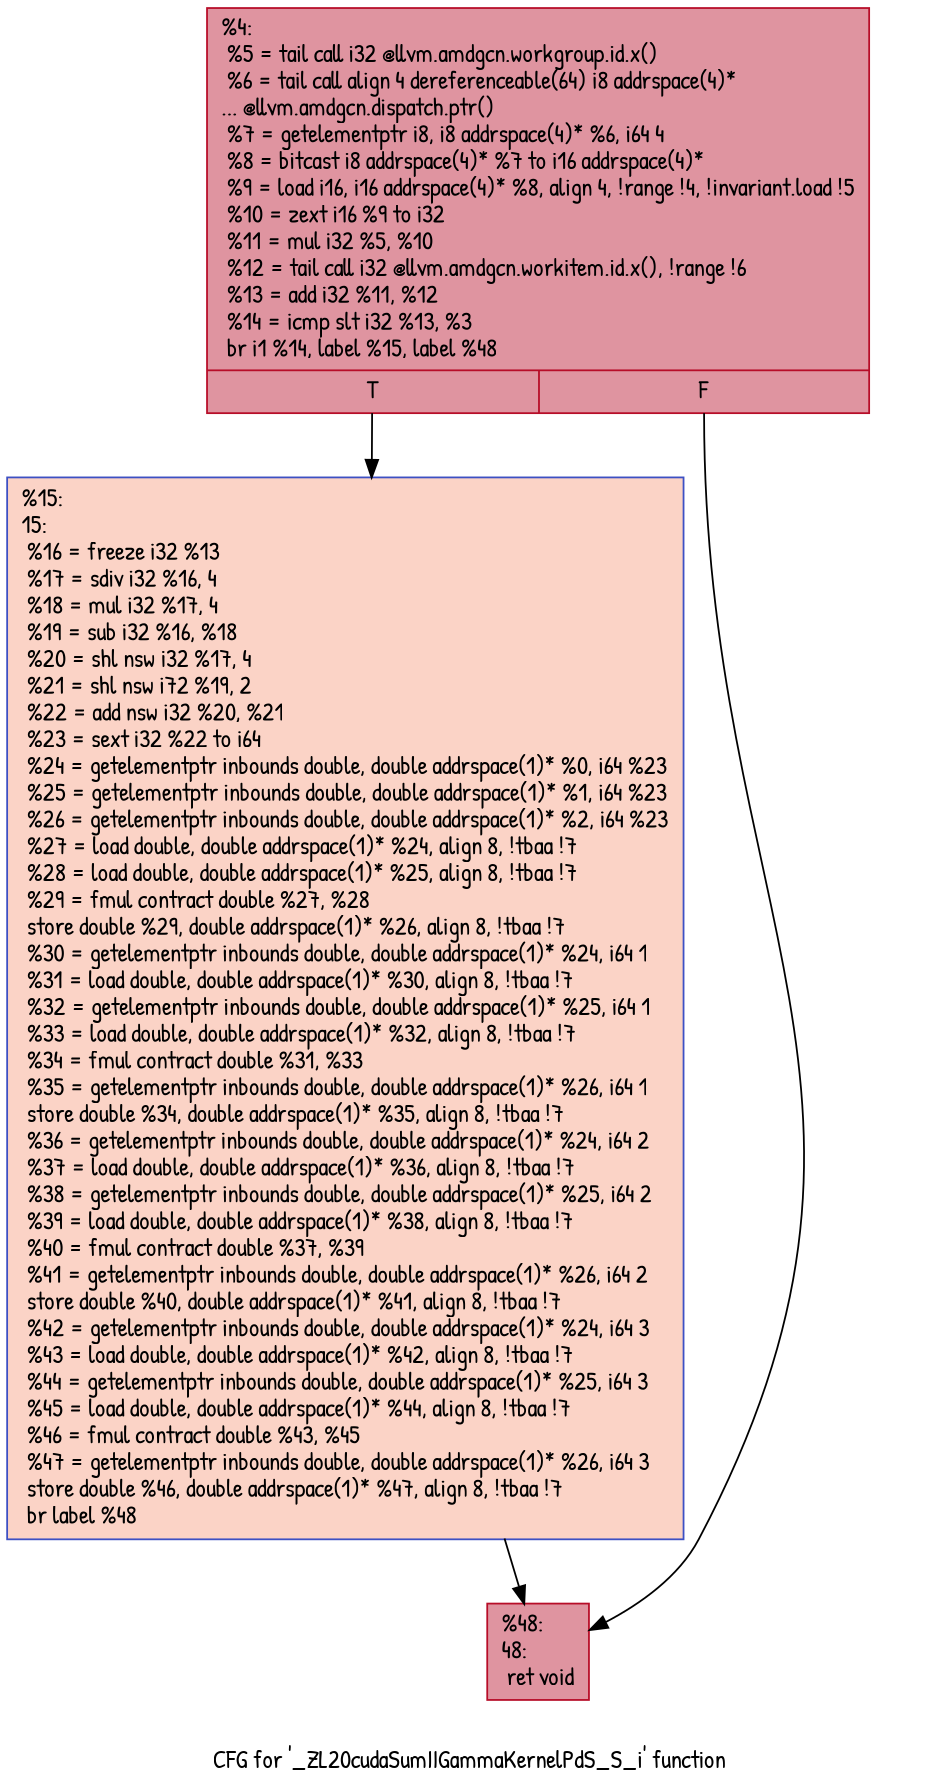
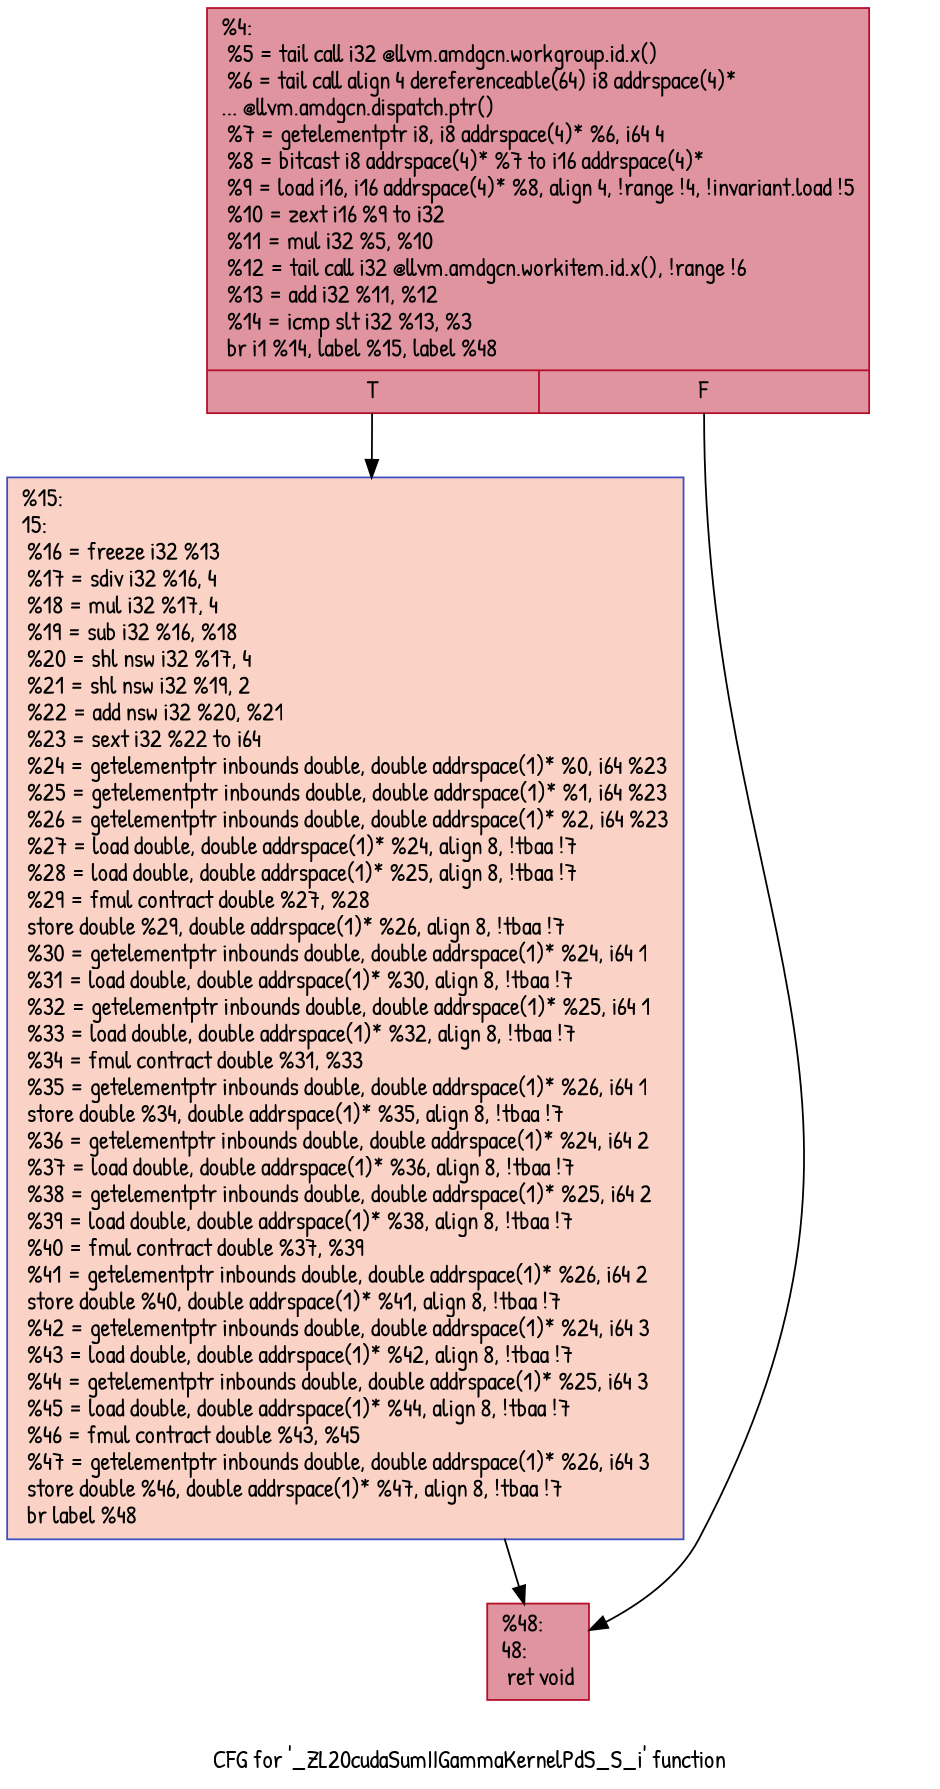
  digraph {
    label="CFG for '_ZL20cudaSumIIGammaKernelPdS_S_i' function"
    fontname="Patrick Hand"
    node [color="#b70d28ff" fillcolor="#b70d2870" shape=record style=filled fontname="Patrick Hand"]
    edge [fontname="Patrick Hand"]
    n1 [label="{%4:\l  %5 = tail call i32 @llvm.amdgcn.workgroup.id.x()\l  %6 = tail call align 4 dereferenceable(64) i8 addrspace(4)*\l... @llvm.amdgcn.dispatch.ptr()\l  %7 = getelementptr i8, i8 addrspace(4)* %6, i64 4\l  %8 = bitcast i8 addrspace(4)* %7 to i16 addrspace(4)*\l  %9 = load i16, i16 addrspace(4)* %8, align 4, !range !4, !invariant.load !5\l  %10 = zext i16 %9 to i32\l  %11 = mul i32 %5, %10\l  %12 = tail call i32 @llvm.amdgcn.workitem.id.x(), !range !6\l  %13 = add i32 %11, %12\l  %14 = icmp slt i32 %13, %3\l  br i1 %14, label %15, label %48\l|{<s0>T|<s1>F}}"]
-   n2 [color="#3d50c3ff" fillcolor="#f59c7d70" label="{%15:\l15:                                               \l  %16 = freeze i32 %13\l  %17 = sdiv i32 %16, 4\l  %18 = mul i32 %17, 4\l  %19 = sub i32 %16, %18\l  %20 = shl nsw i32 %17, 4\l  %21 = shl nsw i72 %19, 2\l  %22 = add nsw i32 %20, %21\l  %23 = sext i32 %22 to i64\l  %24 = getelementptr inbounds double, double addrspace(1)* %0, i64 %23\l  %25 = getelementptr inbounds double, double addrspace(1)* %1, i64 %23\l  %26 = getelementptr inbounds double, double addrspace(1)* %2, i64 %23\l  %27 = load double, double addrspace(1)* %24, align 8, !tbaa !7\l  %28 = load double, double addrspace(1)* %25, align 8, !tbaa !7\l  %29 = fmul contract double %27, %28\l  store double %29, double addrspace(1)* %26, align 8, !tbaa !7\l  %30 = getelementptr inbounds double, double addrspace(1)* %24, i64 1\l  %31 = load double, double addrspace(1)* %30, align 8, !tbaa !7\l  %32 = getelementptr inbounds double, double addrspace(1)* %25, i64 1\l  %33 = load double, double addrspace(1)* %32, align 8, !tbaa !7\l  %34 = fmul contract double %31, %33\l  %35 = getelementptr inbounds double, double addrspace(1)* %26, i64 1\l  store double %34, double addrspace(1)* %35, align 8, !tbaa !7\l  %36 = getelementptr inbounds double, double addrspace(1)* %24, i64 2\l  %37 = load double, double addrspace(1)* %36, align 8, !tbaa !7\l  %38 = getelementptr inbounds double, double addrspace(1)* %25, i64 2\l  %39 = load double, double addrspace(1)* %38, align 8, !tbaa !7\l  %40 = fmul contract double %37, %39\l  %41 = getelementptr inbounds double, double addrspace(1)* %26, i64 2\l  store double %40, double addrspace(1)* %41, align 8, !tbaa !7\l  %42 = getelementptr inbounds double, double addrspace(1)* %24, i64 3\l  %43 = load double, double addrspace(1)* %42, align 8, !tbaa !7\l  %44 = getelementptr inbounds double, double addrspace(1)* %25, i64 3\l  %45 = load double, double addrspace(1)* %44, align 8, !tbaa !7\l  %46 = fmul contract double %43, %45\l  %47 = getelementptr inbounds double, double addrspace(1)* %26, i64 3\l  store double %46, double addrspace(1)* %47, align 8, !tbaa !7\l  br label %48\l}"]
+   n2 [color="#3d50c3ff" fillcolor="#f59c7d70" label="{%15:\l15:                                               \l  %16 = freeze i32 %13\l  %17 = sdiv i32 %16, 4\l  %18 = mul i32 %17, 4\l  %19 = sub i32 %16, %18\l  %20 = shl nsw i32 %17, 4\l  %21 = shl nsw i32 %19, 2\l  %22 = add nsw i32 %20, %21\l  %23 = sext i32 %22 to i64\l  %24 = getelementptr inbounds double, double addrspace(1)* %0, i64 %23\l  %25 = getelementptr inbounds double, double addrspace(1)* %1, i64 %23\l  %26 = getelementptr inbounds double, double addrspace(1)* %2, i64 %23\l  %27 = load double, double addrspace(1)* %24, align 8, !tbaa !7\l  %28 = load double, double addrspace(1)* %25, align 8, !tbaa !7\l  %29 = fmul contract double %27, %28\l  store double %29, double addrspace(1)* %26, align 8, !tbaa !7\l  %30 = getelementptr inbounds double, double addrspace(1)* %24, i64 1\l  %31 = load double, double addrspace(1)* %30, align 8, !tbaa !7\l  %32 = getelementptr inbounds double, double addrspace(1)* %25, i64 1\l  %33 = load double, double addrspace(1)* %32, align 8, !tbaa !7\l  %34 = fmul contract double %31, %33\l  %35 = getelementptr inbounds double, double addrspace(1)* %26, i64 1\l  store double %34, double addrspace(1)* %35, align 8, !tbaa !7\l  %36 = getelementptr inbounds double, double addrspace(1)* %24, i64 2\l  %37 = load double, double addrspace(1)* %36, align 8, !tbaa !7\l  %38 = getelementptr inbounds double, double addrspace(1)* %25, i64 2\l  %39 = load double, double addrspace(1)* %38, align 8, !tbaa !7\l  %40 = fmul contract double %37, %39\l  %41 = getelementptr inbounds double, double addrspace(1)* %26, i64 2\l  store double %40, double addrspace(1)* %41, align 8, !tbaa !7\l  %42 = getelementptr inbounds double, double addrspace(1)* %24, i64 3\l  %43 = load double, double addrspace(1)* %42, align 8, !tbaa !7\l  %44 = getelementptr inbounds double, double addrspace(1)* %25, i64 3\l  %45 = load double, double addrspace(1)* %44, align 8, !tbaa !7\l  %46 = fmul contract double %43, %45\l  %47 = getelementptr inbounds double, double addrspace(1)* %26, i64 3\l  store double %46, double addrspace(1)* %47, align 8, !tbaa !7\l  br label %48\l}"]
    n3 [label="{%48:\l48:                                               \l  ret void\l}"]
    n1 -> n2 [tailport=s0]
    n1 -> n3 [tailport=s1]
    n2 -> n3
  }
